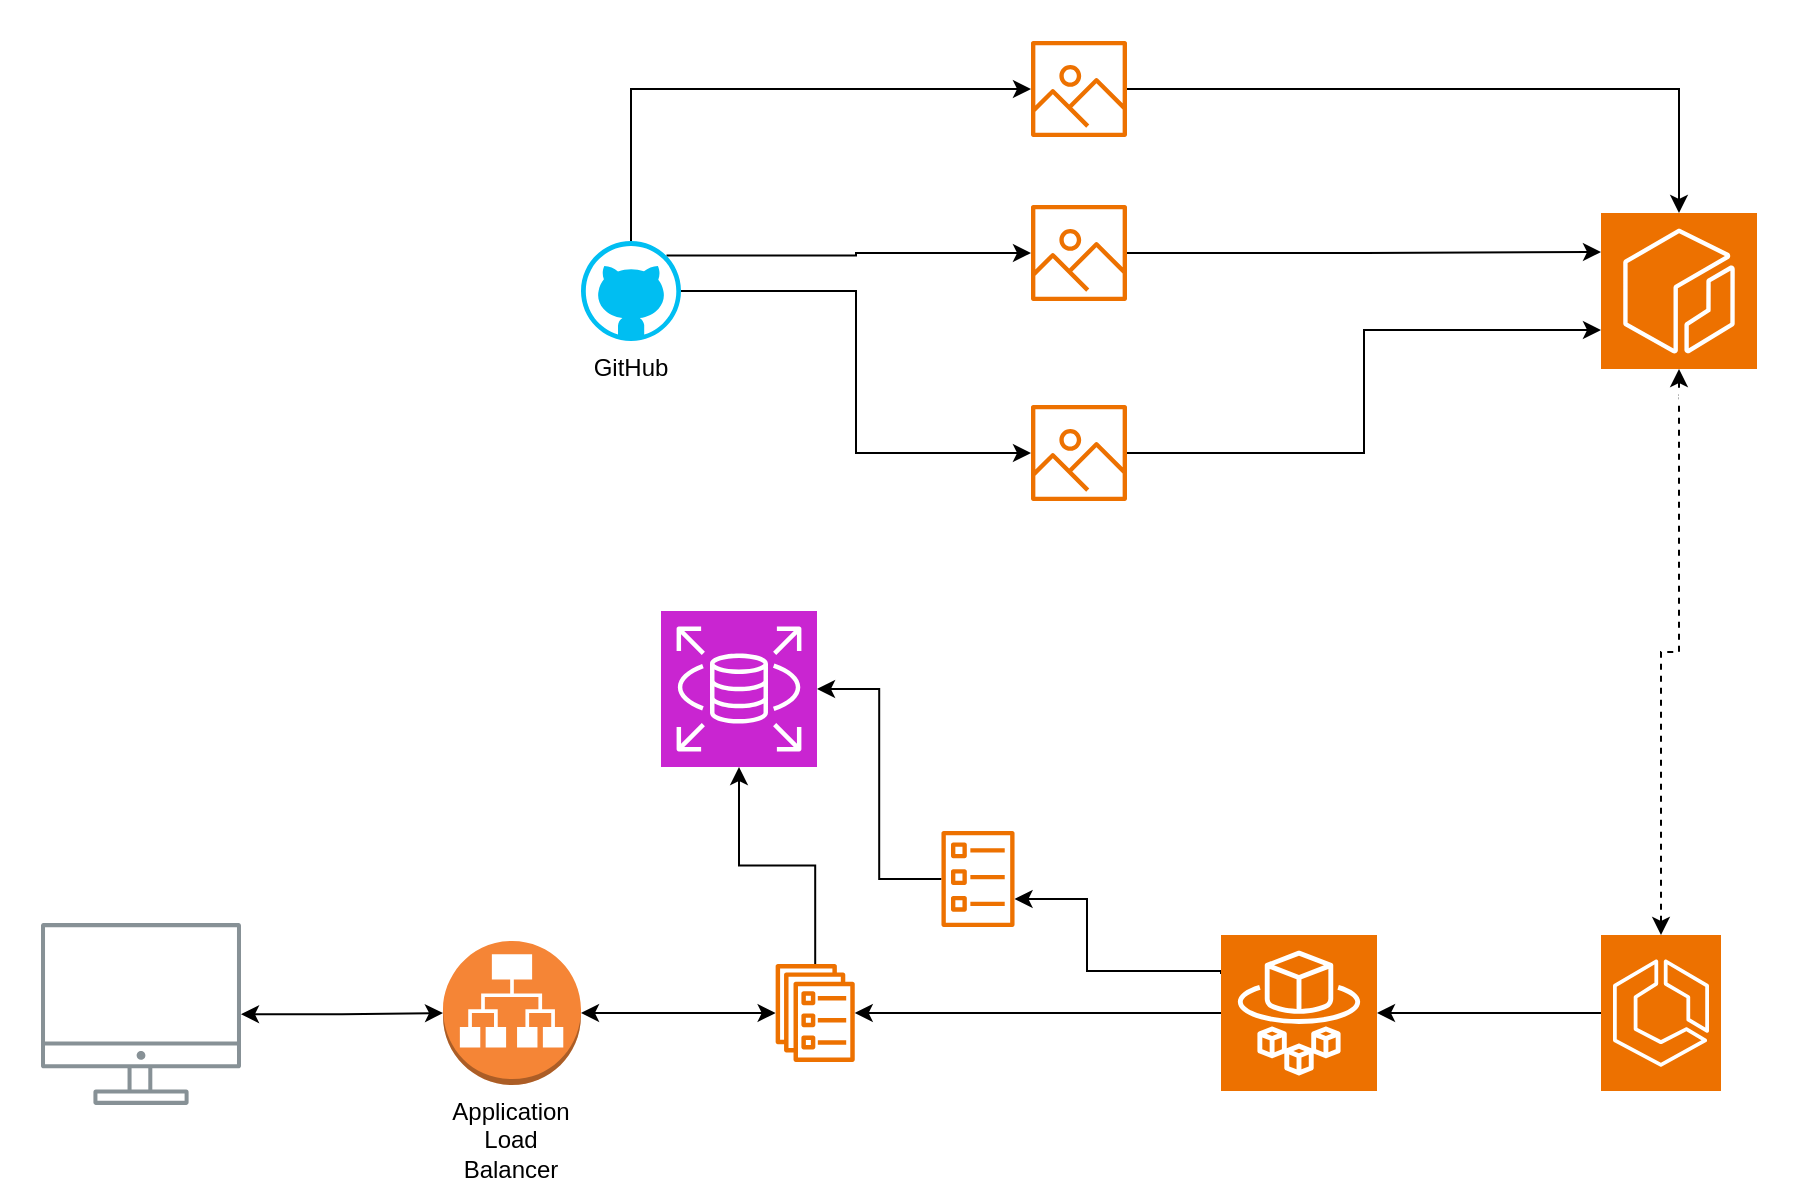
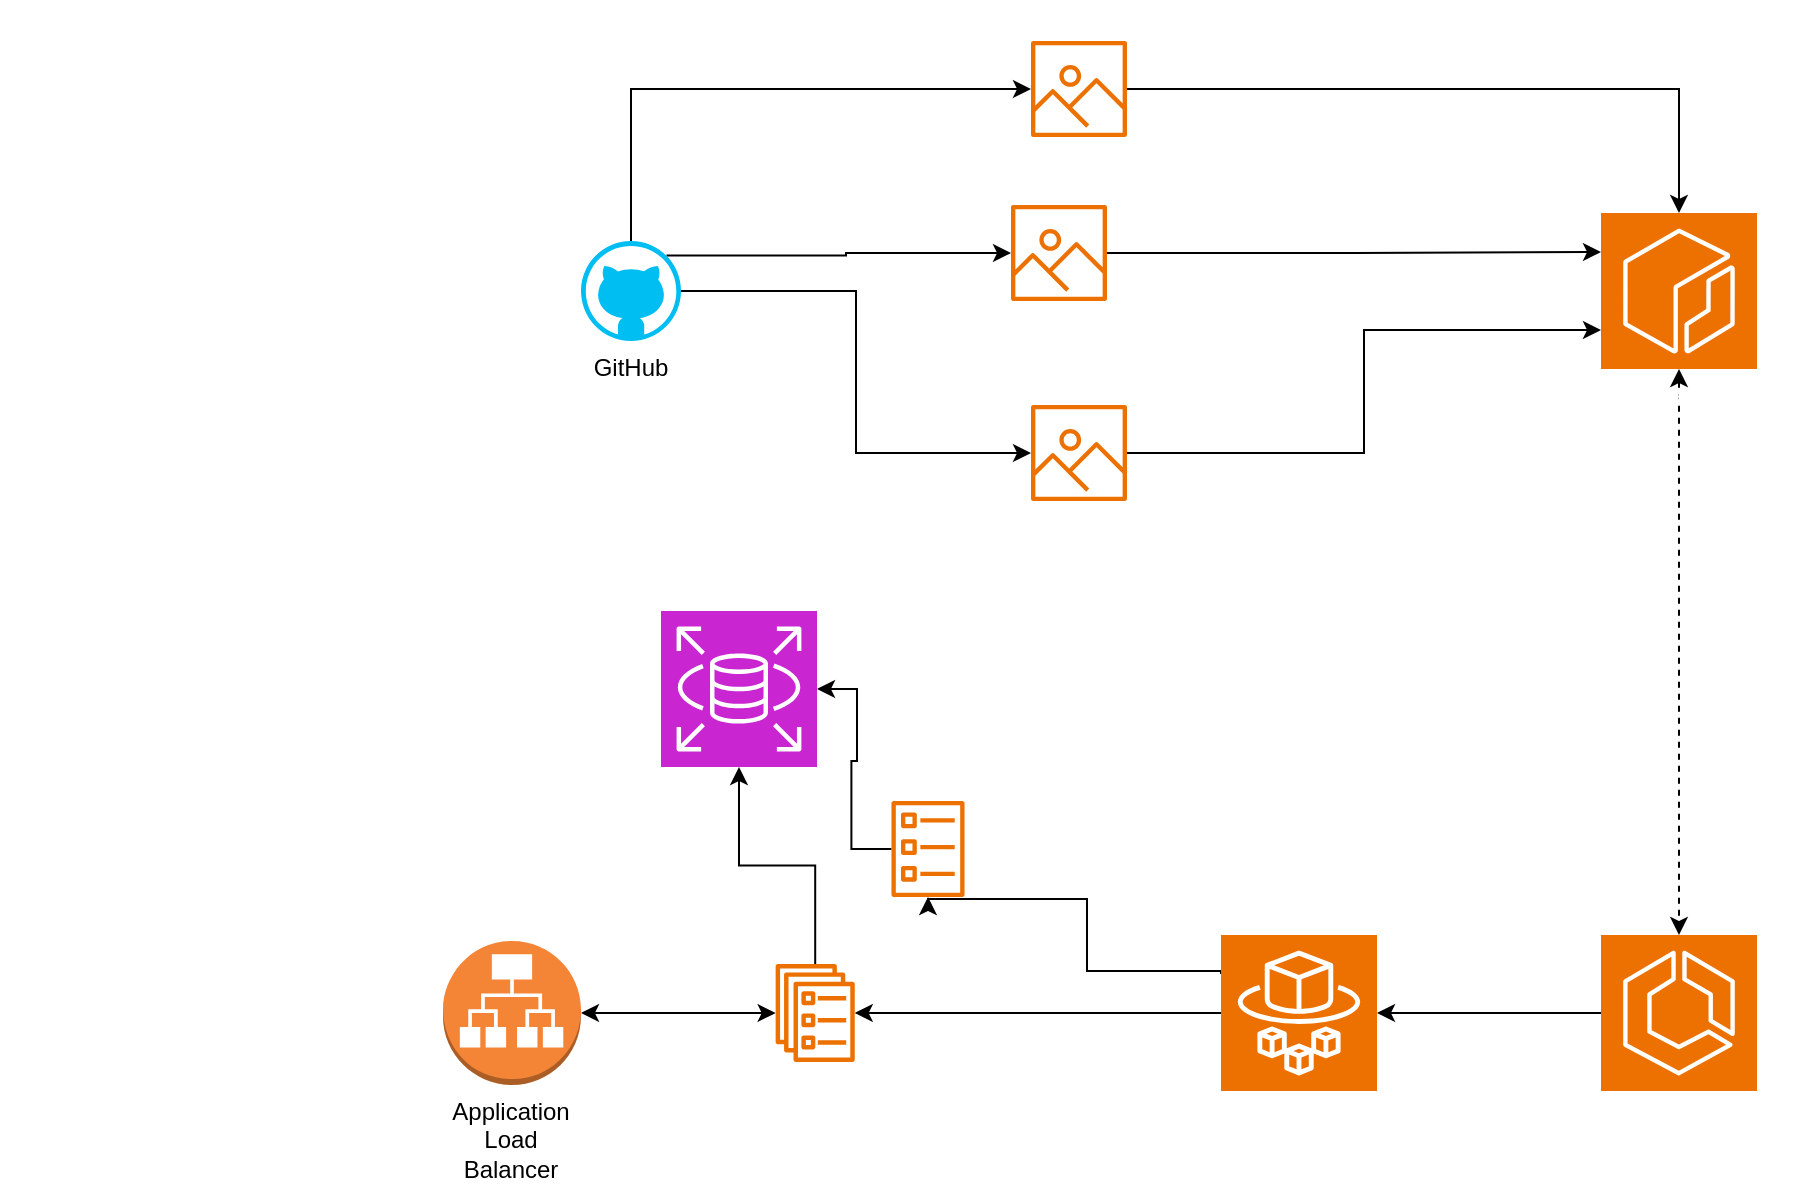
  <mxCell id="0" />
  <mxCell id="1" parent="0" />
- <mxCell id="2" style="edgeStyle=orthogonalEdgeStyle;rounded=0;orthogonalLoop=1;jettySize=auto;html=1;entryX=0;entryY=0.5;entryDx=0;entryDy=0;entryPerimeter=0;startArrow=classic;startFill=1;" parent="1" source="3" target="4" edge="1"><mxGeometry relative="1" as="geometry" /></mxCell>
- <mxCell id="3" value="API Endpoints" style="outlineConnect=0;gradientColor=none;fontColor=#FFFFFF;strokeColor=none;fillColor=#879196;dashed=0;verticalLabelPosition=bottom;verticalAlign=top;align=center;html=1;fontSize=12;fontStyle=0;aspect=fixed;shape=mxgraph.aws4.illustration_desktop;pointerEvents=1;labelBackgroundColor=none;" parent="1" vertex="1"><mxGeometry x="20" y="461" width="100" height="91" as="geometry" /></mxCell>
  <mxCell id="4" value="Application Load Balancer" style="outlineConnect=0;dashed=0;verticalLabelPosition=bottom;verticalAlign=top;align=center;html=1;shape=mxgraph.aws3.application_load_balancer;fillColor=#F58536;gradientColor=none;whiteSpace=wrap;" parent="1" vertex="1"><mxGeometry x="221" y="470" width="69" height="72" as="geometry" /></mxCell>
  <mxCell id="5" style="edgeStyle=orthogonalEdgeStyle;rounded=0;orthogonalLoop=1;jettySize=auto;html=1;entryX=1;entryY=0.5;entryDx=0;entryDy=0;entryPerimeter=0;" parent="1" source="6" target="12" edge="1"><mxGeometry relative="1" as="geometry" /></mxCell>
- <mxCell id="6" value="Amazon ECS" style="sketch=0;points=[[0,0,0],[0.25,0,0],[0.5,0,0],[0.75,0,0],[1,0,0],[0,1,0],[0.25,1,0],[0.5,1,0],[0.75,1,0],[1,1,0],[0,0.25,0],[0,0.5,0],[0,0.75,0],[1,0.25,0],[1,0.5,0],[1,0.75,0]];outlineConnect=0;fontColor=#FFFFFF;fillColor=#ED7100;strokeColor=#ffffff;dashed=0;verticalLabelPosition=bottom;verticalAlign=top;align=center;html=1;fontSize=12;fontStyle=0;aspect=fixed;shape=mxgraph.aws4.resourceIcon;resIcon=mxgraph.aws4.ecs;" parent="1" vertex="1"><mxGeometry x="800" y="467" width="60" height="78" as="geometry" /></mxCell>
+ <mxCell id="6" value="Amazon ECS" style="sketch=0;points=[[0,0,0],[0.25,0,0],[0.5,0,0],[0.75,0,0],[1,0,0],[0,1,0],[0.25,1,0],[0.5,1,0],[0.75,1,0],[1,1,0],[0,0.25,0],[0,0.5,0],[0,0.75,0],[1,0.25,0],[1,0.5,0],[1,0.75,0]];outlineConnect=0;fontColor=#FFFFFF;fillColor=#ED7100;strokeColor=#ffffff;dashed=0;verticalLabelPosition=bottom;verticalAlign=top;align=center;html=1;fontSize=12;fontStyle=0;aspect=fixed;shape=mxgraph.aws4.resourceIcon;resIcon=mxgraph.aws4.ecs;" parent="1" vertex="1"><mxGeometry x="800" y="467" width="78" height="78" as="geometry" /></mxCell>
  <mxCell id="7" style="edgeStyle=orthogonalEdgeStyle;rounded=0;orthogonalLoop=1;jettySize=auto;html=1;startArrow=classic;startFill=1;" parent="1" source="9" target="4" edge="1"><mxGeometry relative="1" as="geometry" /></mxCell>
  <mxCell id="8" style="edgeStyle=orthogonalEdgeStyle;rounded=0;orthogonalLoop=1;jettySize=auto;html=1;" parent="1" source="9" target="27" edge="1"><mxGeometry relative="1" as="geometry" /></mxCell>
  <mxCell id="9" value="Satchecker API service" style="sketch=0;outlineConnect=0;fontColor=#FFFFFF;gradientColor=none;fillColor=#ED7100;strokeColor=none;dashed=0;verticalLabelPosition=bottom;verticalAlign=top;align=left;html=1;fontSize=12;fontStyle=0;aspect=fixed;pointerEvents=1;shape=mxgraph.aws4.ecs_service;labelPosition=right;" parent="1" vertex="1"><mxGeometry x="387.19" y="481.5" width="39.81" height="49" as="geometry" /></mxCell>
  <mxCell id="10" style="edgeStyle=orthogonalEdgeStyle;rounded=0;orthogonalLoop=1;jettySize=auto;html=1;exitX=0;exitY=0.25;exitDx=0;exitDy=0;exitPerimeter=0;" parent="1" source="12" target="14" edge="1"><mxGeometry relative="1" as="geometry"><Array as="points"><mxPoint x="610" y="485" /><mxPoint x="543" y="485" /><mxPoint x="543" y="449" /></Array></mxGeometry></mxCell>
  <mxCell id="11" style="edgeStyle=orthogonalEdgeStyle;rounded=0;orthogonalLoop=1;jettySize=auto;html=1;" parent="1" source="12" target="9" edge="1"><mxGeometry relative="1" as="geometry" /></mxCell>
  <mxCell id="12" value="Amazon Fargate" style="sketch=0;points=[[0,0,0],[0.25,0,0],[0.5,0,0],[0.75,0,0],[1,0,0],[0,1,0],[0.25,1,0],[0.5,1,0],[0.75,1,0],[1,1,0],[0,0.25,0],[0,0.5,0],[0,0.75,0],[1,0.25,0],[1,0.5,0],[1,0.75,0]];outlineConnect=0;fontColor=#FFFFFF;fillColor=#ED7100;strokeColor=#ffffff;dashed=0;verticalLabelPosition=bottom;verticalAlign=top;align=center;html=1;fontSize=12;fontStyle=0;aspect=fixed;shape=mxgraph.aws4.resourceIcon;resIcon=mxgraph.aws4.fargate;" parent="1" vertex="1"><mxGeometry x="610" y="467" width="78" height="78" as="geometry" /></mxCell>
  <mxCell id="13" style="edgeStyle=orthogonalEdgeStyle;rounded=0;orthogonalLoop=1;jettySize=auto;html=1;entryX=1;entryY=0.5;entryDx=0;entryDy=0;entryPerimeter=0;" parent="1" source="14" target="27" edge="1"><mxGeometry relative="1" as="geometry" /></mxCell>
- <mxCell id="14" value="Database update scheduled task" style="sketch=0;outlineConnect=0;fontColor=#FFFFFF;gradientColor=none;fillColor=#ED7100;strokeColor=none;dashed=0;verticalLabelPosition=top;verticalAlign=bottom;align=center;html=1;fontSize=12;fontStyle=0;aspect=fixed;pointerEvents=1;shape=mxgraph.aws4.ecs_task;whiteSpace=wrap;labelPosition=center;" parent="1" vertex="1"><mxGeometry x="470" y="415" width="37" height="48" as="geometry" /></mxCell>
+ <mxCell id="14" value="Database update scheduled task" style="sketch=0;outlineConnect=0;fontColor=#FFFFFF;gradientColor=none;fillColor=#ED7100;strokeColor=none;dashed=0;verticalLabelPosition=top;verticalAlign=bottom;align=center;html=1;fontSize=12;fontStyle=0;aspect=fixed;pointerEvents=1;shape=mxgraph.aws4.ecs_task;whiteSpace=wrap;labelPosition=center;" parent="1" vertex="1"><mxGeometry x="445" y="400" width="37" height="48" as="geometry" /></mxCell>
  <mxCell id="15" style="edgeStyle=orthogonalEdgeStyle;rounded=0;orthogonalLoop=1;jettySize=auto;html=1;exitX=0.5;exitY=1;exitDx=0;exitDy=0;exitPerimeter=0;startArrow=classic;startFill=1;dashed=1;" parent="1" source="16" target="6" edge="1"><mxGeometry relative="1" as="geometry" /></mxCell>
  <mxCell id="16" value="Elastic Container Registry" style="sketch=0;points=[[0,0,0],[0.25,0,0],[0.5,0,0],[0.75,0,0],[1,0,0],[0,1,0],[0.25,1,0],[0.5,1,0],[0.75,1,0],[1,1,0],[0,0.25,0],[0,0.5,0],[0,0.75,0],[1,0.25,0],[1,0.5,0],[1,0.75,0]];outlineConnect=0;fontColor=#FFFFFF;fillColor=#ED7100;strokeColor=#ffffff;dashed=0;verticalLabelPosition=bottom;verticalAlign=top;align=center;html=1;fontSize=12;fontStyle=0;aspect=fixed;shape=mxgraph.aws4.resourceIcon;resIcon=mxgraph.aws4.ecr;" parent="1" vertex="1"><mxGeometry x="800" y="106" width="78" height="78" as="geometry" /></mxCell>
  <mxCell id="17" style="edgeStyle=orthogonalEdgeStyle;rounded=0;orthogonalLoop=1;jettySize=auto;html=1;exitX=0.855;exitY=0.145;exitDx=0;exitDy=0;exitPerimeter=0;" parent="1" source="19" target="26" edge="1"><mxGeometry relative="1" as="geometry"><mxPoint x="380" y="134" as="sourcePoint" /></mxGeometry></mxCell>
  <mxCell id="18" style="edgeStyle=orthogonalEdgeStyle;rounded=0;orthogonalLoop=1;jettySize=auto;html=1;exitX=0.5;exitY=0;exitDx=0;exitDy=0;exitPerimeter=0;" parent="1" source="19" target="21" edge="1"><mxGeometry relative="1" as="geometry"><Array as="points"><mxPoint x="315" y="44" /></Array></mxGeometry></mxCell>
  <mxCell id="19" value="GitHub" style="verticalLabelPosition=bottom;html=1;verticalAlign=top;align=center;strokeColor=none;fillColor=#00BEF2;shape=mxgraph.azure.github_code;pointerEvents=1;" parent="1" vertex="1"><mxGeometry x="290" y="120" width="50" height="50" as="geometry" /></mxCell>
  <mxCell id="20" style="edgeStyle=orthogonalEdgeStyle;rounded=0;orthogonalLoop=1;jettySize=auto;html=1;" parent="1" source="21" target="16" edge="1"><mxGeometry relative="1" as="geometry" /></mxCell>
  <mxCell id="21" value="Update database" style="sketch=0;outlineConnect=0;fontColor=#FFFFFF;gradientColor=none;fillColor=#ED7100;strokeColor=none;dashed=0;verticalLabelPosition=bottom;verticalAlign=top;align=center;html=1;fontSize=12;fontStyle=0;aspect=fixed;pointerEvents=1;shape=mxgraph.aws4.container_registry_image;" parent="1" vertex="1"><mxGeometry x="515" y="20" width="48" height="48" as="geometry" /></mxCell>
  <mxCell id="22" style="edgeStyle=orthogonalEdgeStyle;rounded=0;orthogonalLoop=1;jettySize=auto;html=1;entryX=1;entryY=0.5;entryDx=0;entryDy=0;entryPerimeter=0;startArrow=classic;startFill=1;endArrow=none;endFill=0;" parent="1" source="24" target="19" edge="1"><mxGeometry relative="1" as="geometry" /></mxCell>
  <mxCell id="23" style="edgeStyle=orthogonalEdgeStyle;rounded=0;orthogonalLoop=1;jettySize=auto;html=1;entryX=0;entryY=0.75;entryDx=0;entryDy=0;entryPerimeter=0;" parent="1" source="24" target="16" edge="1"><mxGeometry relative="1" as="geometry" /></mxCell>
  <mxCell id="24" value="Nginx" style="sketch=0;outlineConnect=0;fontColor=#FFFFFF;gradientColor=none;fillColor=#ED7100;strokeColor=none;dashed=0;verticalLabelPosition=bottom;verticalAlign=top;align=center;html=1;fontSize=12;fontStyle=0;aspect=fixed;pointerEvents=1;shape=mxgraph.aws4.container_registry_image;" parent="1" vertex="1"><mxGeometry x="515" y="202" width="48" height="48" as="geometry" /></mxCell>
  <mxCell id="25" style="edgeStyle=orthogonalEdgeStyle;rounded=0;orthogonalLoop=1;jettySize=auto;html=1;entryX=0;entryY=0.25;entryDx=0;entryDy=0;entryPerimeter=0;" parent="1" source="26" target="16" edge="1"><mxGeometry relative="1" as="geometry" /></mxCell>
- <mxCell id="26" value="SatChecker API" style="sketch=0;outlineConnect=0;fontColor=#FFFFFF;gradientColor=none;fillColor=#ED7100;strokeColor=none;dashed=0;verticalLabelPosition=bottom;verticalAlign=top;align=center;html=1;fontSize=12;fontStyle=0;aspect=fixed;pointerEvents=1;shape=mxgraph.aws4.container_registry_image;" parent="1" vertex="1"><mxGeometry x="515" y="102" width="48" height="48" as="geometry" /></mxCell>
+ <mxCell id="26" value="SatChecker API" style="sketch=0;outlineConnect=0;fontColor=#FFFFFF;gradientColor=none;fillColor=#ED7100;strokeColor=none;dashed=0;verticalLabelPosition=bottom;verticalAlign=top;align=center;html=1;fontSize=12;fontStyle=0;aspect=fixed;pointerEvents=1;shape=mxgraph.aws4.container_registry_image;" parent="1" vertex="1"><mxGeometry x="505" y="102" width="48" height="48" as="geometry" /></mxCell>
  <mxCell id="27" value="Amazon RDS - PostgreSQL" style="sketch=0;points=[[0,0,0],[0.25,0,0],[0.5,0,0],[0.75,0,0],[1,0,0],[0,1,0],[0.25,1,0],[0.5,1,0],[0.75,1,0],[1,1,0],[0,0.25,0],[0,0.5,0],[0,0.75,0],[1,0.25,0],[1,0.5,0],[1,0.75,0]];outlineConnect=0;fontColor=#FFFFFF;fillColor=#C925D1;strokeColor=#ffffff;dashed=0;verticalLabelPosition=top;verticalAlign=bottom;align=center;html=1;fontSize=12;fontStyle=0;aspect=fixed;shape=mxgraph.aws4.resourceIcon;resIcon=mxgraph.aws4.rds;labelPosition=center;" parent="1" vertex="1"><mxGeometry x="330" y="305" width="78" height="78" as="geometry" /></mxCell>
